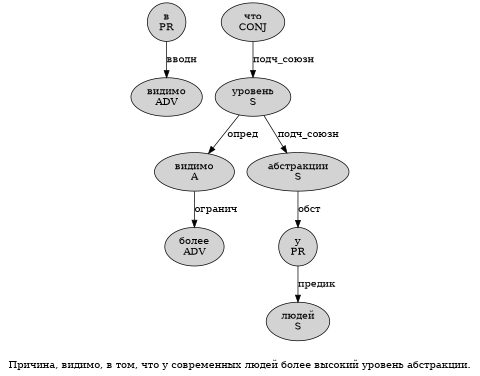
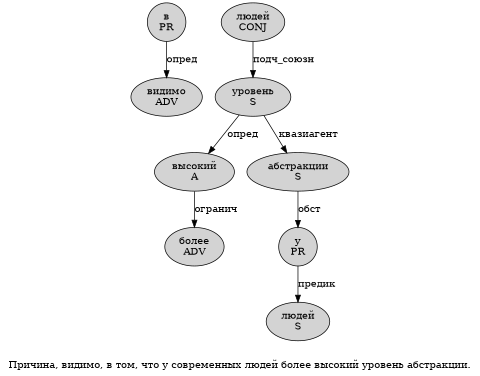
  digraph {
    label="Причина, видимо, в том, что у современных людей более высокий уровень абстракции."
    node [fillcolor=lightgray penwidth=1 shape=ellipse style=filled]
    n1 [label="видимо\nADV"]
    n2 [label="в\nPR"]
-   n3 [label="что\nCONJ"]
+   n3 [label="людей\nCONJ"]
    n4 [label="уровень\nS"]
-   n5 [label="видимо\nA"]
+   n5 [label="высокий\nA"]
    n6 [label="абстракции\nS"]
    n7 [label="у\nPR"]
    n8 [label="людей\nS"]
    n9 [label="более\nADV"]
-   n2 -> n1 [label="вводн"]
+   n2 -> n1 [label="опред"]
    n3 -> n4 [label="подч_союзн"]
    n4 -> n5 [label="опред"]
-   n4 -> n6 [label="подч_союзн"]
+   n4 -> n6 [label="квазиагент"]
    n5 -> n9 [label="огранич"]
    n6 -> n7 [label="обст"]
    n7 -> n8 [label="предик"]
  }
